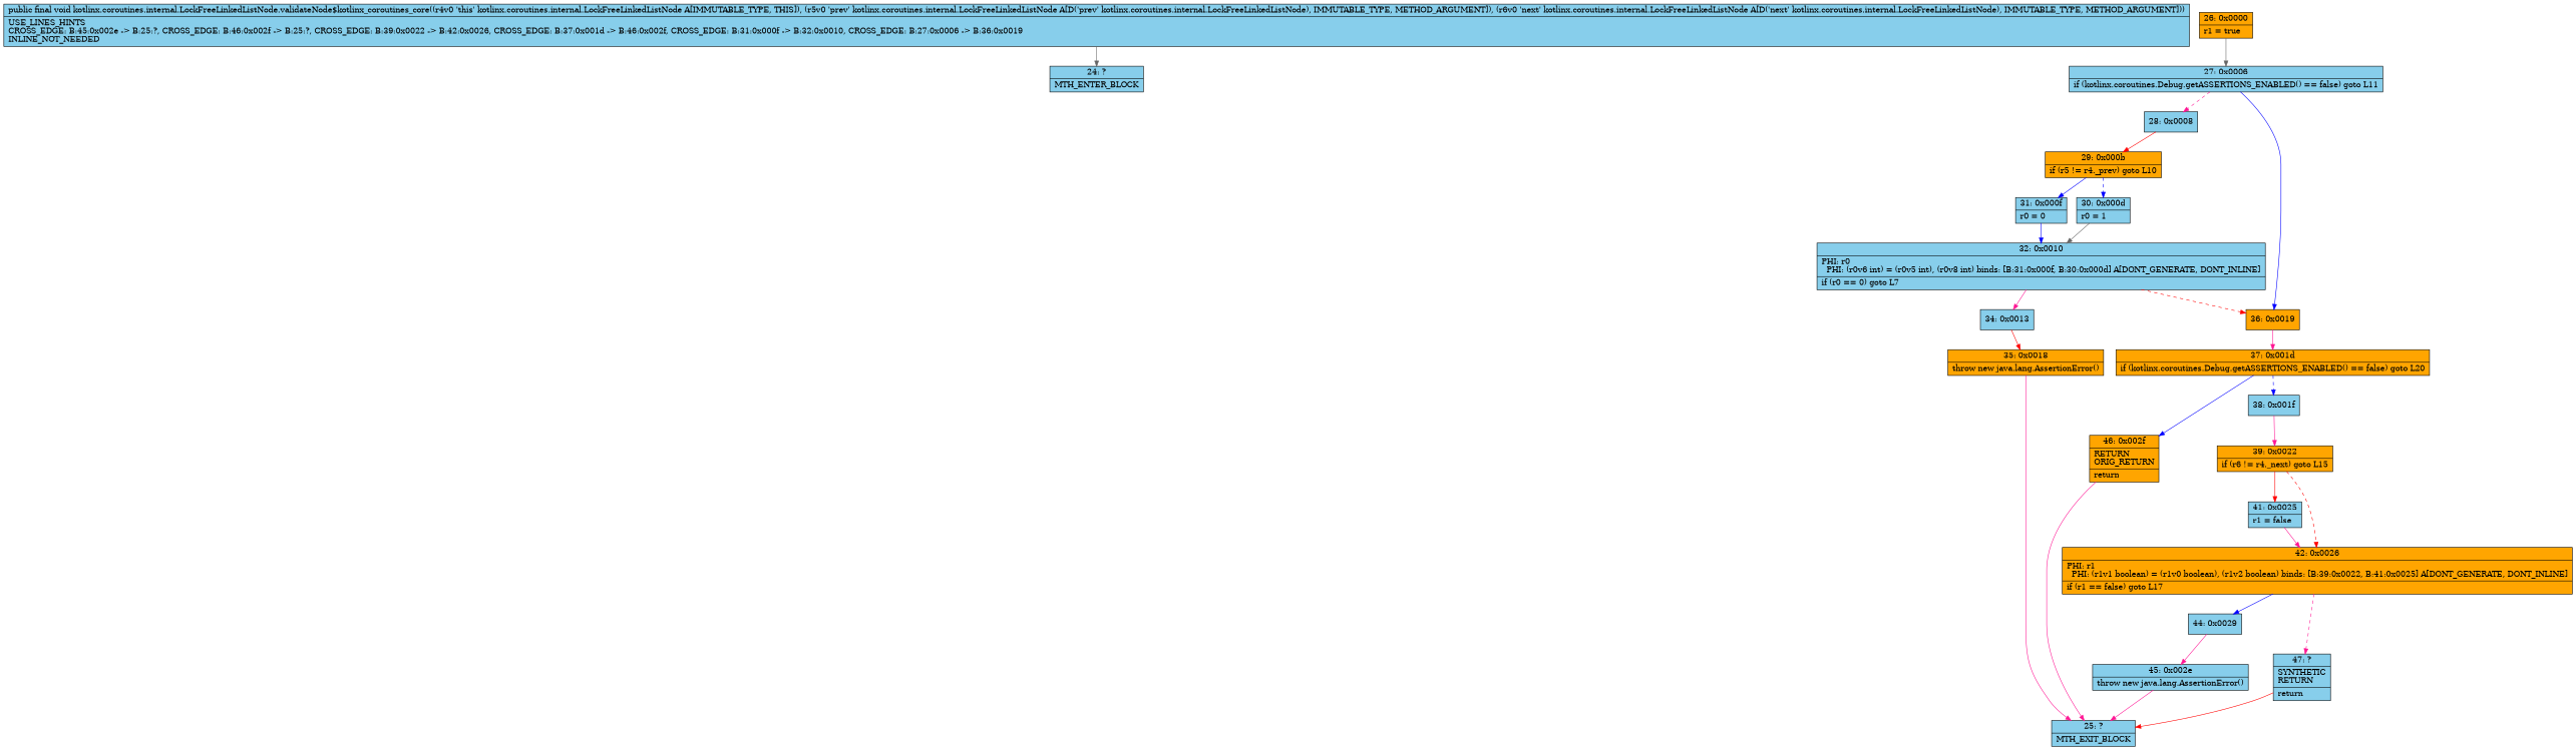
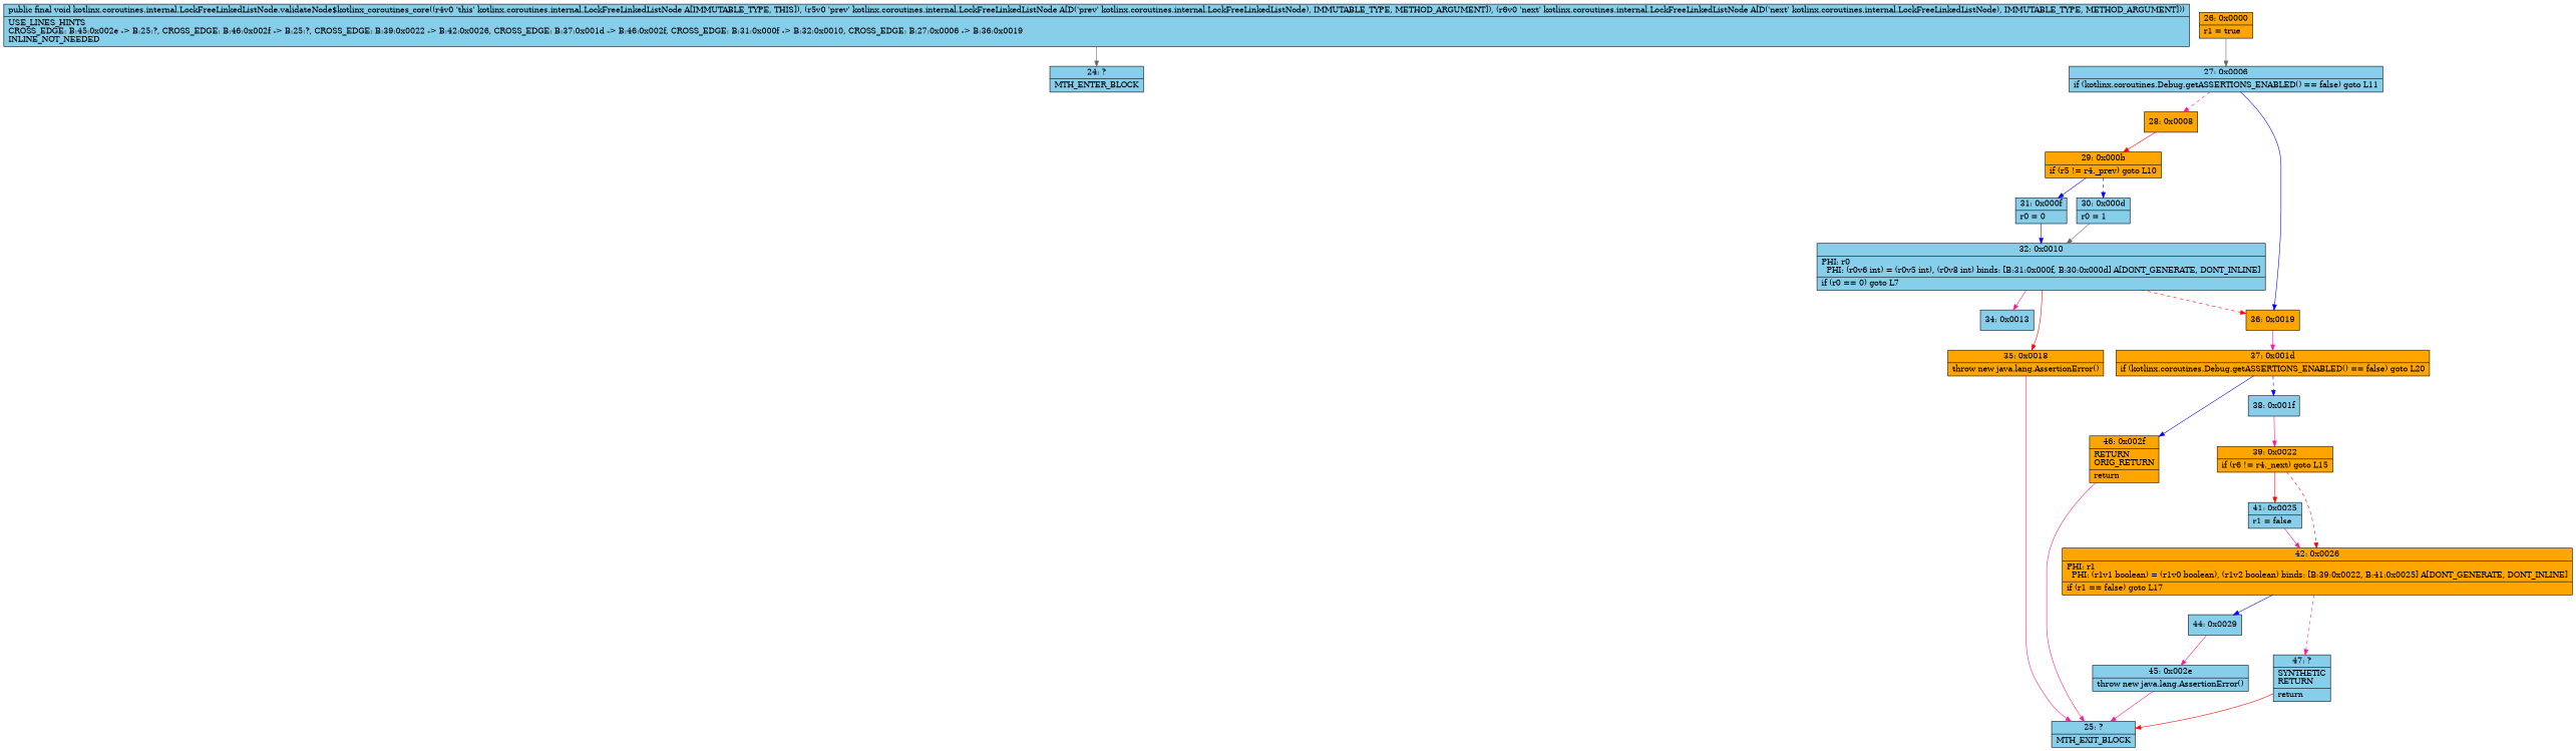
  digraph {
    node [fillcolor=skyblue shape=record style=filled]
    edge [color=deeppink]
    n1 [label="{24\:\ ?|MTH_ENTER_BLOCK\l}"]
    n2 [fillcolor=orange label="{26\:\ 0x0000|r1 = true\l}"]
    n3 [label="{27\:\ 0x0006|if (kotlinx.coroutines.Debug.getASSERTIONS_ENABLED() == false) goto L11\l}"]
-   n4 [label="{28\:\ 0x0008}"]
+   n4 [fillcolor=orange label="{28\:\ 0x0008}"]
    n5 [fillcolor=orange label="{36\:\ 0x0019}"]
    n6 [fillcolor=orange label="{29\:\ 0x000b|if (r5 != r4._prev) goto L10\l}"]
    n7 [fillcolor=orange label="{37\:\ 0x001d|if (kotlinx.coroutines.Debug.getASSERTIONS_ENABLED() == false) goto L20\l}"]
    n8 [label="{30\:\ 0x000d|r0 = 1\l}"]
    n9 [label="{31\:\ 0x000f|r0 = 0\l}"]
    n10 [label="{32\:\ 0x0010|PHI: r0 \l  PHI: (r0v6 int) = (r0v5 int), (r0v8 int) binds: [B:31:0x000f, B:30:0x000d] A[DONT_GENERATE, DONT_INLINE]\l|if (r0 == 0) goto L7\l}"]
    n11 [label="{34\:\ 0x0013}"]
    n12 [fillcolor=orange label="{35\:\ 0x0018|throw new java.lang.AssertionError()\l}"]
    n13 [label="{25\:\ ?|MTH_EXIT_BLOCK\l}"]
    n14 [label="{38\:\ 0x001f}"]
    n15 [fillcolor=orange label="{46\:\ 0x002f|RETURN\lORIG_RETURN\l|return\l}"]
    n16 [fillcolor=orange label="{39\:\ 0x0022|if (r6 != r4._next) goto L15\l}"]
    n17 [label="{41\:\ 0x0025|r1 = false\l}"]
    n18 [fillcolor=orange label="{42\:\ 0x0026|PHI: r1 \l  PHI: (r1v1 boolean) = (r1v0 boolean), (r1v2 boolean) binds: [B:39:0x0022, B:41:0x0025] A[DONT_GENERATE, DONT_INLINE]\l|if (r1 == false) goto L17\l}"]
    n19 [label="{44\:\ 0x0029}"]
    n20 [label="{47\:\ ?|SYNTHETIC\lRETURN\l|return\l}"]
    n21 [label="{45\:\ 0x002e|throw new java.lang.AssertionError()\l}"]
    n22 [label="{public final void kotlinx.coroutines.internal.LockFreeLinkedListNode.validateNode$kotlinx_coroutines_core((r4v0 'this' kotlinx.coroutines.internal.LockFreeLinkedListNode A[IMMUTABLE_TYPE, THIS]), (r5v0 'prev' kotlinx.coroutines.internal.LockFreeLinkedListNode A[D('prev' kotlinx.coroutines.internal.LockFreeLinkedListNode), IMMUTABLE_TYPE, METHOD_ARGUMENT]), (r6v0 'next' kotlinx.coroutines.internal.LockFreeLinkedListNode A[D('next' kotlinx.coroutines.internal.LockFreeLinkedListNode), IMMUTABLE_TYPE, METHOD_ARGUMENT]))  | USE_LINES_HINTS\lCROSS_EDGE: B:45:0x002e \-\> B:25:?, CROSS_EDGE: B:46:0x002f \-\> B:25:?, CROSS_EDGE: B:39:0x0022 \-\> B:42:0x0026, CROSS_EDGE: B:37:0x001d \-\> B:46:0x002f, CROSS_EDGE: B:31:0x000f \-\> B:32:0x0010, CROSS_EDGE: B:27:0x0006 \-\> B:36:0x0019\lINLINE_NOT_NEEDED\l}"]
    n2 -> n3 [color=gray40]
    n3 -> n4 [style=dashed]
    n3 -> n5 [color=blue]
    n4 -> n6 [color=red]
    n5 -> n7
    n6 -> n8 [color=blue style=dashed]
    n6 -> n9 [color=blue]
    n7 -> n14 [color=blue style=dashed]
    n7 -> n15 [color=blue]
    n8 -> n10 [color=gray40]
    n9 -> n10 [color=blue]
    n10 -> n5 [color=red style=dashed]
    n10 -> n11
-   n11 -> n12 [color=red]
+   n10 -> n12 [color=red]
    n12 -> n13
    n14 -> n16
    n15 -> n13
    n16 -> n17 [color=red]
    n16 -> n18 [color=red style=dashed]
    n17 -> n18
    n18 -> n19 [color=blue]
    n18 -> n20 [style=dashed]
    n19 -> n21
    n20 -> n13 [color=red]
    n21 -> n13
    n22 -> n1 [color=gray40]
  }
